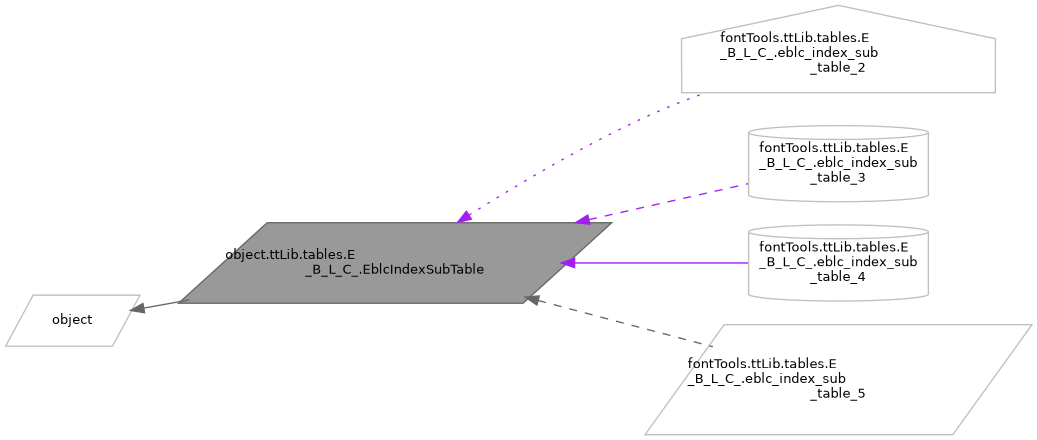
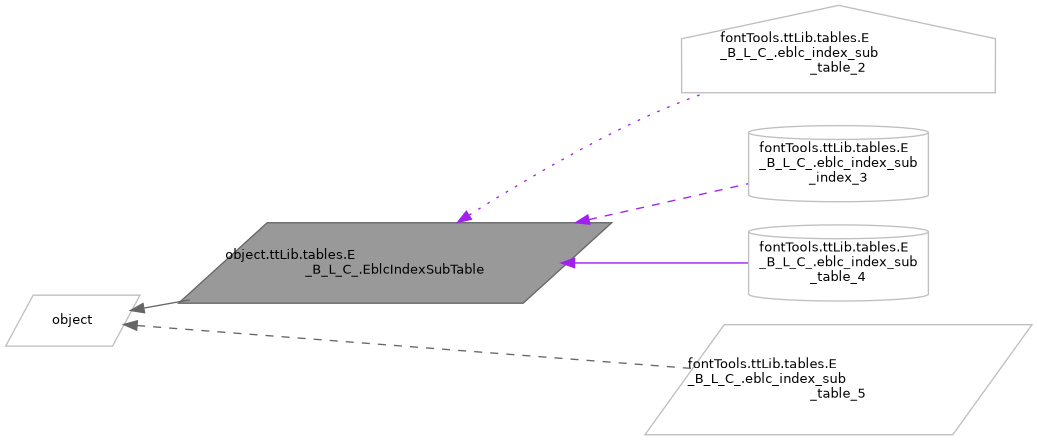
  digraph {
    rankdir=LR
    node [color=grey75 fillcolor=white fontname=Helvetica fontsize=10 shape=parallelogram style=filled]
    edge [color=purple dir=back fontname=Helvetica fontsize=10 labelfontname=Helvetica labelfontsize=10 style=dashed]
    n1 [color=gray40 fillcolor=grey60 fontcolor=black height=0.2 label="object.ttLib.tables.E\l_B_L_C_.EblcIndexSubTable" width=0.4]
    n2 [height=0.2 label="fontTools.ttLib.tables.E\l_B_L_C_.eblc_index_sub\l_table_2" shape=house width=0.4]
-   n3 [height=0.2 label="fontTools.ttLib.tables.E\l_B_L_C_.eblc_index_sub\l_table_3" shape=cylinder width=0.4]
+   n3 [height=0.2 label="fontTools.ttLib.tables.E\l_B_L_C_.eblc_index_sub\l_index_3" shape=cylinder width=0.4]
    n4 [height=0.2 label="fontTools.ttLib.tables.E\l_B_L_C_.eblc_index_sub\l_table_4" shape=cylinder width=0.4]
    n5 [height=0.2 label="fontTools.ttLib.tables.E\l_B_L_C_.eblc_index_sub\l_table_5" width=0.4]
    n6 [height=0.2 label=object width=0.4]
    n1 -> n2 [style=dotted]
    n1 -> n3
    n1 -> n4 [style=solid]
-   n1 -> n5 [color=gray40]
+   n6 -> n5 [color=gray40]
    n6 -> n1 [color=gray40 style=solid]
  }
